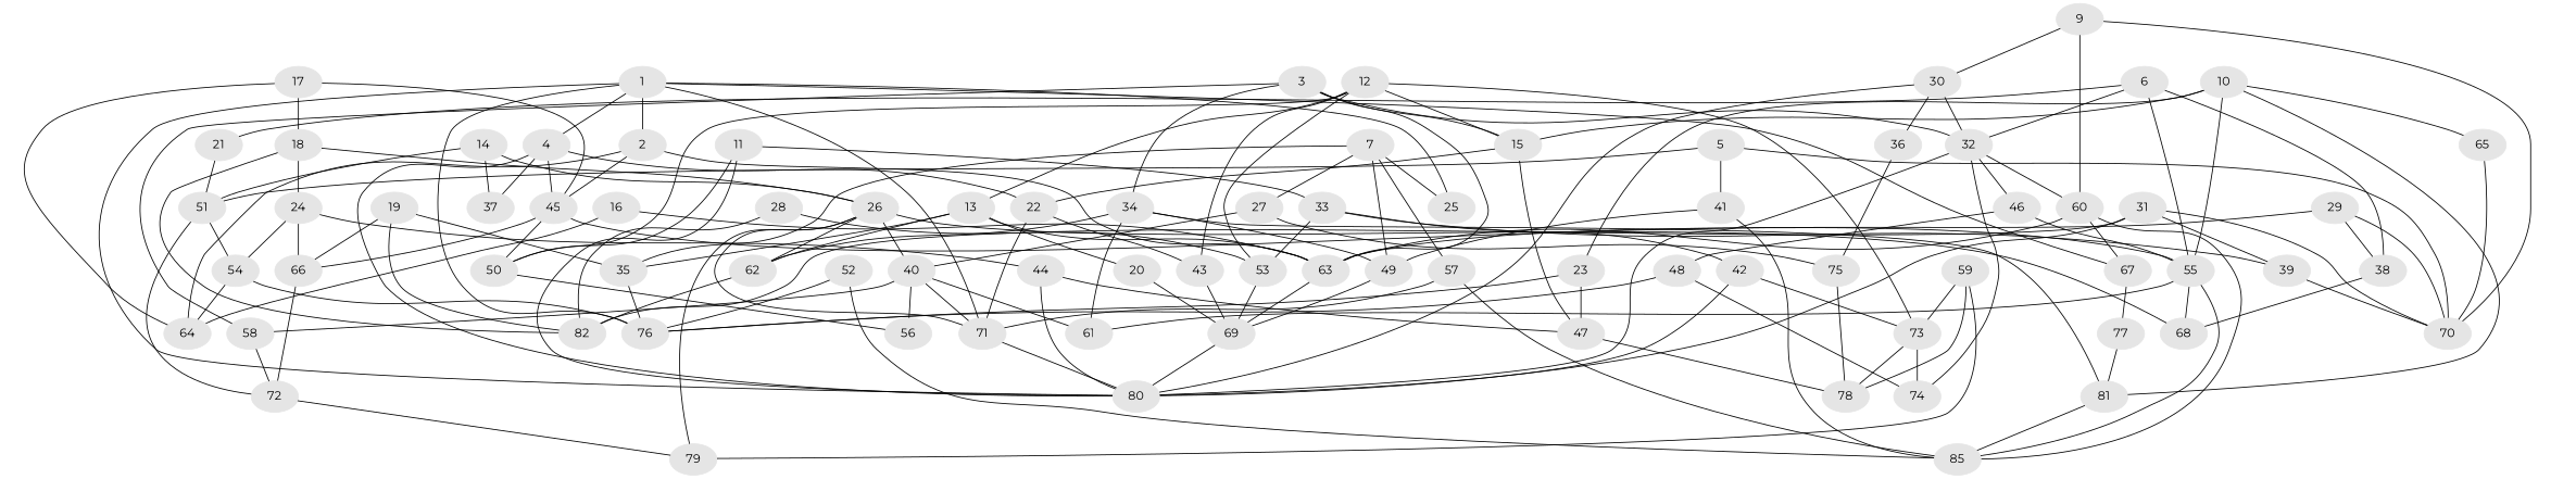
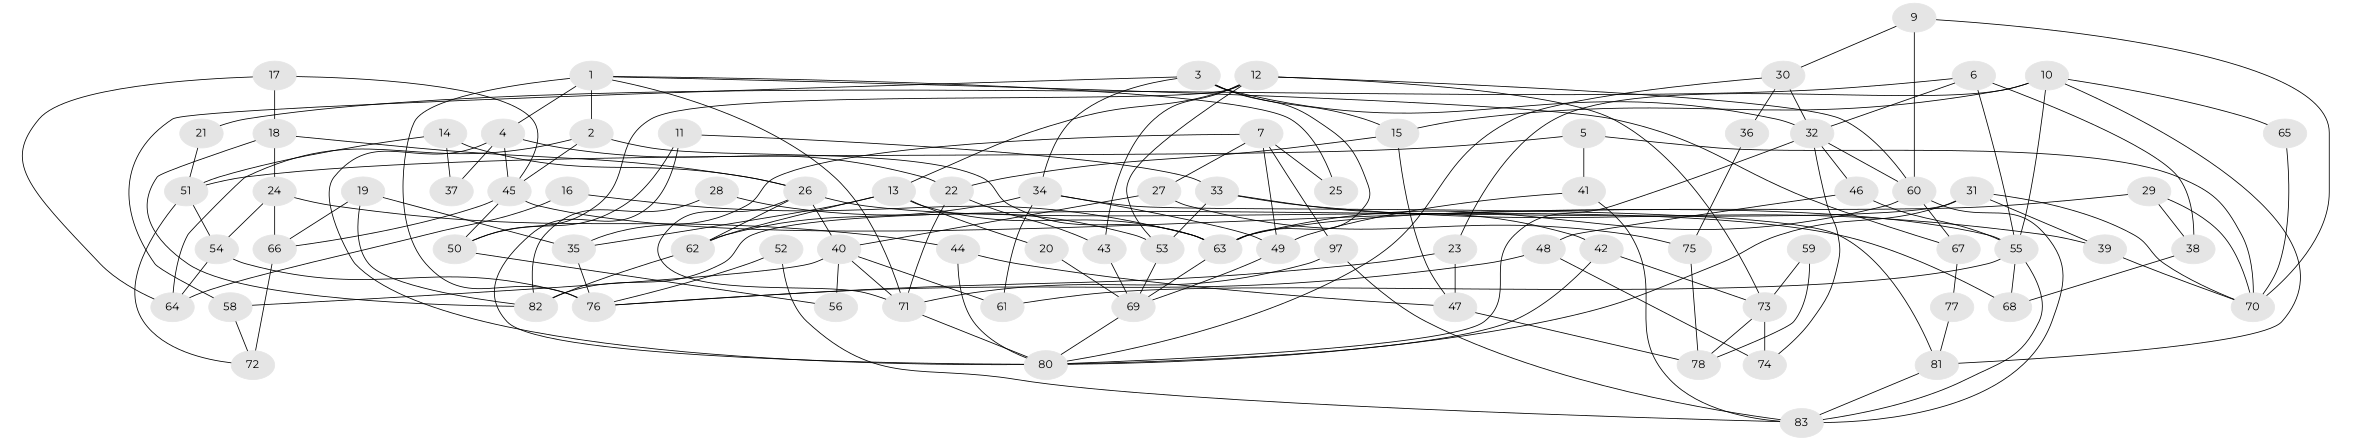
  graph {
    fontname=Montserrat
    node [color=gray90 fontname=Montserrat style=filled]
    edge [fontname=Montserrat]
    1
    2
    4
    25
    67
    71
    76
    80
    45
    63
    64
    22
    37
    77
    55
    50
    66
    69
    3
    15
    32
    34
    58
    47
    60
    46
    74
    49
    81
    62
    61
    72
    43
    5
    41
    51
    70
-   83 [label=85]
+   83
    54
    6
    21
    38
    68
    7
    27
    35
-   57
+   57 [label=97]
    40
    75
    9
    30
    36
    10
    23
    65
    11
    33
    53
    39
    42
    56
    12
    13
    73
    20
    78
    82
    14
    26
-   79
    16
    17
    18
    24
    44
    19
    28
    29
    31
    48
    52
    59
    1 -- 2
    1 -- 4
    1 -- 25
    1 -- 67
    1 -- 71
    1 -- 76
-   1 -- 80
    2 -- 45
    2 -- 63
    2 -- 64
    4 -- 80
    4 -- 45
    4 -- 22
    4 -- 37
    67 -- 77
    71 -- 80
    45 -- 55
    45 -- 50
    45 -- 66
    63 -- 69
    22 -- 71
    22 -- 43
    77 -- 81
    55 -- 61
    55 -- 83
    55 -- 68
    50 -- 56
    66 -- 72
    69 -- 80
    3 -- 63
    3 -- 15
    3 -- 32
    3 -- 34
    3 -- 58
    15 -- 22
    15 -- 47
    32 -- 80
    32 -- 60
    32 -- 46
    32 -- 74
    34 -- 49
    34 -- 81
    34 -- 62
    34 -- 61
    58 -- 72
    47 -- 78
    60 -- 67
    60 -- 63
    60 -- 83
    46 -- 55
    46 -- 48
    49 -- 69
    81 -- 83
    62 -- 82
-   72 -- 79
    43 -- 69
    5 -- 41
    5 -- 51
    5 -- 70
    41 -- 49
    41 -- 83
    51 -- 72
    51 -- 54
    54 -- 76
    54 -- 64
    6 -- 55
    6 -- 32
    6 -- 21
    6 -- 38
    21 -- 51
    38 -- 68
    7 -- 25
    7 -- 49
    7 -- 27
    7 -- 35
    7 -- 57
    27 -- 40
    27 -- 75
    35 -- 76
    57 -- 71
    57 -- 83
    40 -- 71
    40 -- 58
    40 -- 61
    40 -- 56
    75 -- 78
    9 -- 60
    9 -- 70
    9 -- 30
    30 -- 80
    30 -- 32
    30 -- 36
    36 -- 75
    10 -- 55
    10 -- 15
    10 -- 81
    10 -- 23
    10 -- 65
    23 -- 76
    23 -- 47
    65 -- 70
    11 -- 80
    11 -- 50
    11 -- 33
    33 -- 53
    33 -- 39
    33 -- 42
    53 -- 69
    39 -- 70
    42 -- 80
    42 -- 73
    12 -- 50
-   12 -- 15
+   12 -- 60
    12 -- 43
    12 -- 53
    12 -- 13
    12 -- 73
    13 -- 63
    13 -- 62
    13 -- 35
    13 -- 20
    73 -- 74
    73 -- 78
    20 -- 69
    14 -- 37
    14 -- 51
    14 -- 26
    26 -- 71
    26 -- 62
    26 -- 68
    26 -- 40
-   26 -- 79
    16 -- 63
    16 -- 64
    17 -- 45
    17 -- 64
    17 -- 18
    18 -- 82
    18 -- 26
    18 -- 24
    24 -- 66
    24 -- 54
    24 -- 44
    44 -- 80
    44 -- 47
    19 -- 66
    19 -- 35
    19 -- 82
    28 -- 53
    28 -- 82
    29 -- 63
    29 -- 70
    29 -- 38
    31 -- 80
    31 -- 70
    31 -- 39
    31 -- 82
    48 -- 76
    48 -- 74
    52 -- 76
    52 -- 83
    59 -- 73
    59 -- 78
-   59 -- 79
  }
